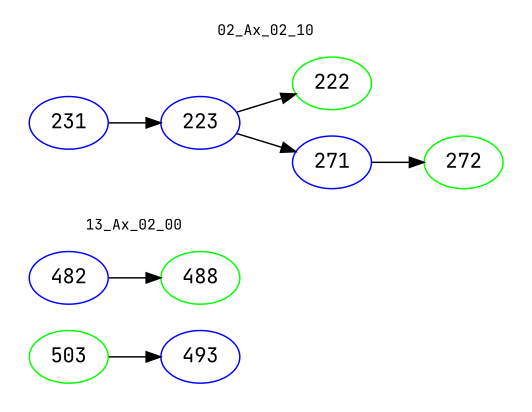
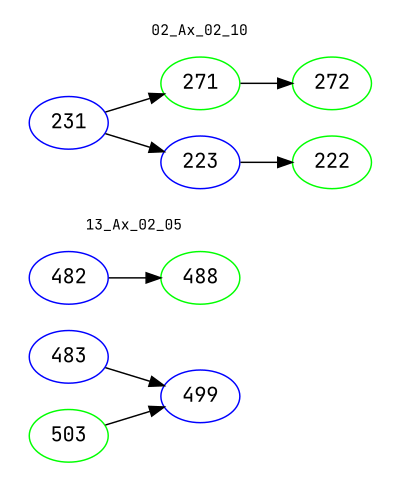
  digraph {
    fontname="JetBrains Mono"
    rankdir=LR
    node [color=blue fontname="JetBrains Mono"]
    edge [color=black fontname="JetBrains Mono"]
-   n2 [label=493]
+   n1 [label=483]
+   n2 [label=499]
    n3 [label=482]
    n4 [color=green label=503]
    n5 [color=green label=488]
    n6 [label=231]
    n7 [label=223]
-   n8 [label=271]
+   n8 [color=green label=271]
    n9 [color=green label=222]
    n10 [color=green label=272]
    subgraph cluster_1 {
      color=white
      fontsize=10
-     label="13_Ax_02_00"
+     label="13_Ax_02_05"
+     n1
      n2
      n3
      n4
      n5
    }
    subgraph cluster_2 {
      color=white
      fontsize=10
      label="02_Ax_02_10"
      n6
      n7
      n8
      n9
      n10
    }
+   n1 -> n2
    n3 -> n5
    n4 -> n2
    n6 -> n7
-   n7 -> n8
+   n6 -> n8
    n7 -> n9
    n8 -> n10
  }
